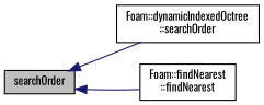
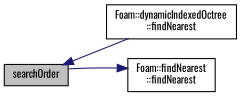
  digraph {
    fontname=Oswald
    rankdir=LR
    node [color=black fontname=Oswald fontsize=10 shape=record]
    edge [color=midnightblue dir=back fontname=Oswald fontsize=10 labelfontname=FreeSans labelfontsize=10 style=solid]
    n1 [fillcolor=grey75 fontcolor=black height=0.2 label=searchOrder style=filled width=0.4]
-   n2 [height=0.2 label="Foam::dynamicIndexedOctree\l::searchOrder" width=0.4]
+   n2 [height=0.2 label="Foam::dynamicIndexedOctree\l::findNearest" width=0.4]
    n3 [height=0.2 label="Foam::findNearest\l::findNearest" width=0.4]
    n1 -> n2
-   n1 -> n3
+   n3 -> n1
  }
